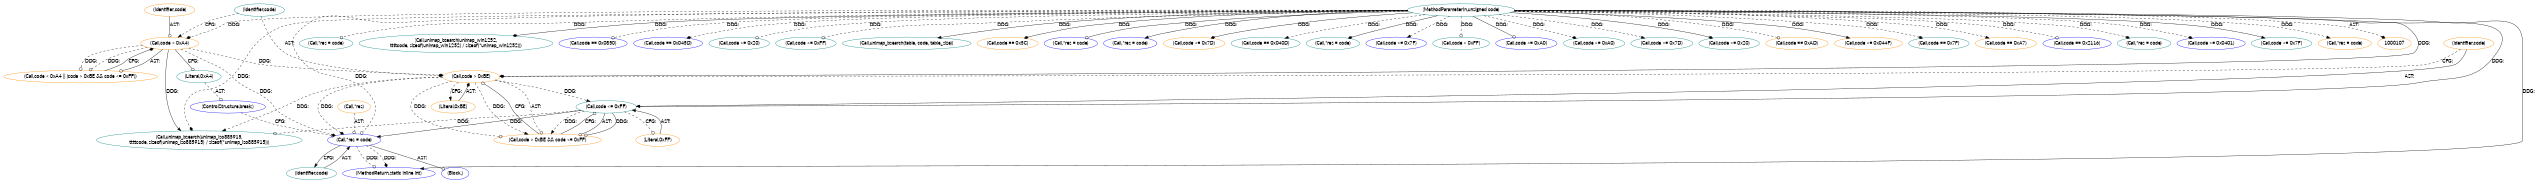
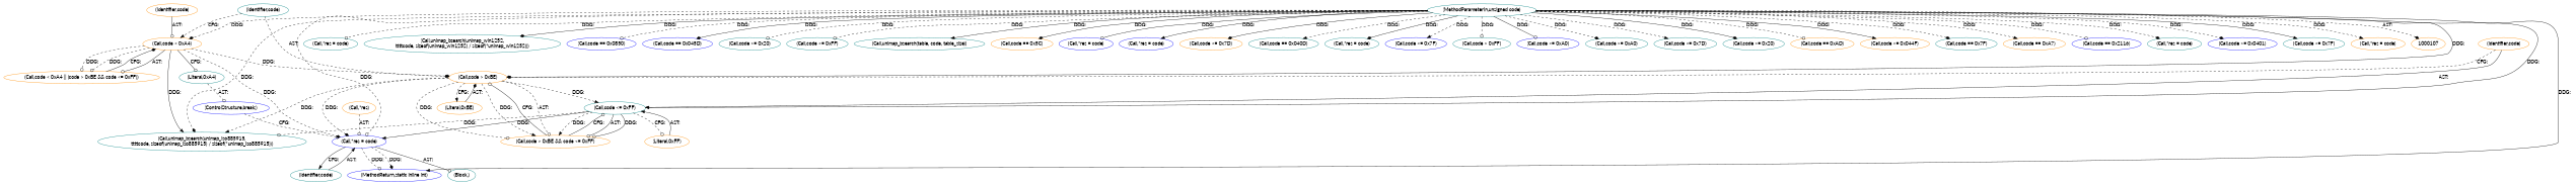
  digraph {
    fontname=Lato
    node [color=teal fontname=Lato]
    edge [arrowhead=odot fontname=Lato style=dashed]
    n1 [color=blue label="(Call,*res = code)"]
    n2 [label="(Identifier,code)"]
    n3 [color=blue label="(MethodReturn,static inline int)"]
-   n4 [color=blue label="(Block,)"]
+   n4 [label="(Block,)"]
    n5 [color=darkorange label="(Call,code > 0xBE)"]
    n6 [label="(Call,code <= 0xFF)"]
    n7 [label="(Call,unimap_bsearch(unimap_iso885915,\n\t\t\t\tcode, sizeof(unimap_iso885915) / sizeof(*unimap_iso885915)))"]
    n8 [color=darkorange label="(Call,code > 0xBE && code <= 0xFF)"]
    n9 [color=darkorange label="(Literal,0xBE)"]
    n10 [color=darkorange label="(Literal,0xFF)"]
    n11 [color=darkorange label="(Call,code < 0xA4)"]
    n12 [label="(Literal,0xA4)"]
    n13 [color=darkorange label="(Call,code < 0xA4 || (code > 0xBE && code <= 0xFF))"]
    n14 [color=blue label="(ControlStructure,break;)"]
    n15 [label="(MethodParameterIn,unsigned code)"]
    n16 [label="(Call,*res = code)"]
    n17 [label="(Call,unimap_bsearch(unimap_win1252,\n\t\t\t\tcode, sizeof(unimap_win1252) / sizeof(*unimap_win1252)))"]
    n18 [color=blue label="(Call,code == 0x0850)"]
    n19 [color=blue label="(Call,code == 0x045D)"]
    n20 [label="(Call,code >= 0x20)"]
    n21 [label="(Call,code <= 0xFF)"]
    n22 [label="(Call,unimap_bsearch(table, code, table_size))"]
    n23 [color=darkorange label="(Call,code == 0x5C)"]
    n24 [color=blue label="(Call,*res = code)"]
    n25 [color=blue label="(Call,*res = code)"]
    n26 [color=darkorange label="(Call,code <= 0x7D)"]
    n27 [label="(Call,code == 0x040D)"]
    n28 [label="(Call,*res = code)"]
    n29 [color=blue label="(Call,code <= 0x7F)"]
    n30 [label="(Call,code > 0xFF)"]
    n31 [color=blue label="(Call,code <= 0xA0)"]
    n32 [label="(Call,code >= 0xA0)"]
    n33 [label="(Call,code <= 0x7D)"]
    n34 [label="(Call,code >= 0x20)"]
    n35 [color=darkorange label="(Call,code == 0xAD)"]
    n36 [color=darkorange label="(Call,code <= 0x044F)"]
    n37 [label="(Call,code == 0x7F)"]
    n38 [color=darkorange label="(Call,code == 0xA7)"]
    n39 [color=blue label="(Call,code == 0x2116)"]
    n40 [label="(Call,*res = code)"]
    n41 [color=blue label="(Call,code >= 0x0401)"]
    n42 [label="(Call,code <= 0x7F)"]
    n43 [color=darkorange label="(Call,*res = code)"]
    1000107 [color=darkorange]
    n45 [label="(Identifier,code)"]
    n46 [color=darkorange label="(Identifier,code)"]
    n47 [color=darkorange label="(Call,*res)"]
    n48 [color=darkorange label="(Identifier,code)"]
    n1 -> n2 [arrowhead=normal label="CFG: " style=solid]
    n1 -> n3 [label="DDG: "]
    n1 -> n3 [arrowhead=diamond label="DDG: "]
    n1 -> n4 [label="AST: " style=solid]
    n2 -> n1 [arrowhead=normal label="AST: " style=solid]
    n5 -> n1 [arrowhead=diamond label="DDG: "]
    n5 -> n6 [arrowhead=normal label="DDG: "]
    n5 -> n7 [arrowhead=normal label="DDG: "]
    n5 -> n8 [label="AST: "]
    n5 -> n8 [label="DDG: "]
    n5 -> n8 [arrowhead=normal label="DDG: "]
    n5 -> n9 [arrowhead=normal label="CFG: "]
    n6 -> n1 [arrowhead=normal label="DDG: " style=solid]
    n6 -> n7 [label="DDG: "]
    n6 -> n8 [label="AST: " style=solid]
    n6 -> n8 [label="DDG: " style=solid]
    n6 -> n8 [arrowhead=normal label="DDG: "]
    n6 -> n10 [label="CFG: "]
    n8 -> n5 [label="CFG: " style=solid]
    n8 -> n6 [label="CFG: " style=solid]
    n9 -> n5 [arrowhead=diamond label="AST: " style=solid]
    n10 -> n6 [arrowhead=normal label="AST: " style=solid]
    n11 -> n1 [arrowhead=diamond label="DDG: "]
    n11 -> n5 [arrowhead=diamond label="DDG: "]
    n11 -> n7 [arrowhead=normal label="DDG: " style=solid]
    n11 -> n12 [label="CFG: " style=solid]
    n11 -> n13 [label="AST: " style=solid]
    n11 -> n13 [label="DDG: "]
    n11 -> n13 [label="DDG: "]
    n12 -> n14 [label="AST: "]
    n13 -> n11 [arrowhead=diamond label="CFG: " style=solid]
    n14 -> n1 [label="CFG: "]
    n15 -> n1 [label="DDG: "]
    n15 -> n3 [arrowhead=normal label="DDG: " style=solid]
    n15 -> n5 [arrowhead=diamond label="DDG: " style=solid]
    n15 -> n6 [arrowhead=normal label="DDG: " style=solid]
    n15 -> n7 [arrowhead=diamond label="DDG: "]
    n15 -> n11 [arrowhead=diamond label="DDG: "]
    n15 -> n16 [label="DDG: "]
    n15 -> n17 [arrowhead=diamond label="DDG: " style=solid]
    n15 -> n18 [label="DDG: "]
-   n15 -> n19 [arrowhead=diamond label="DDG: "]
+   n15 -> n19 [arrowhead=diamond label="DDG: " style=solid]
    n15 -> n20 [label="DDG: "]
    n15 -> n21 [label="DDG: "]
    n15 -> n22 [arrowhead=normal label="DDG: " style=solid]
    n15 -> n23 [arrowhead=diamond label="DDG: " style=solid]
    n15 -> n24 [label="DDG: " style=solid]
    n15 -> n25 [arrowhead=normal label="DDG: " style=solid]
    n15 -> n26 [arrowhead=diamond label="DDG: " style=solid]
    n15 -> n27 [arrowhead=normal label="DDG: "]
    n15 -> n28 [arrowhead=diamond label="DDG: " style=solid]
    n15 -> n29 [arrowhead=normal label="DDG: "]
    n15 -> n30 [label="DDG: "]
    n15 -> n31 [label="DDG: " style=solid]
    n15 -> n32 [arrowhead=diamond label="DDG: "]
    n15 -> n33 [arrowhead=normal label="DDG: "]
    n15 -> n34 [arrowhead=diamond label="DDG: " style=solid]
    n15 -> n35 [label="DDG: "]
    n15 -> n36 [arrowhead=normal label="DDG: " style=solid]
    n15 -> n37 [arrowhead=diamond label="DDG: "]
    n15 -> n38 [arrowhead=normal label="DDG: "]
    n15 -> n39 [label="DDG: "]
    n15 -> n40 [arrowhead=diamond label="DDG: "]
    n15 -> n41 [arrowhead=diamond label="DDG: "]
    n15 -> n42 [arrowhead=normal label="DDG: " style=solid]
    n15 -> n43 [arrowhead=normal label="DDG: "]
    n15 -> 1000107 [arrowhead=diamond label="AST: "]
    n45 -> n5 [arrowhead=normal label="AST: "]
    n45 -> n11 [arrowhead=normal label="CFG: "]
    n46 -> n11 [label="AST: " style=solid]
    n47 -> n1 [label="AST: "]
    n48 -> n5 [arrowhead=normal label="CFG: "]
    n48 -> n6 [arrowhead=normal label="AST: " style=solid]
  }
